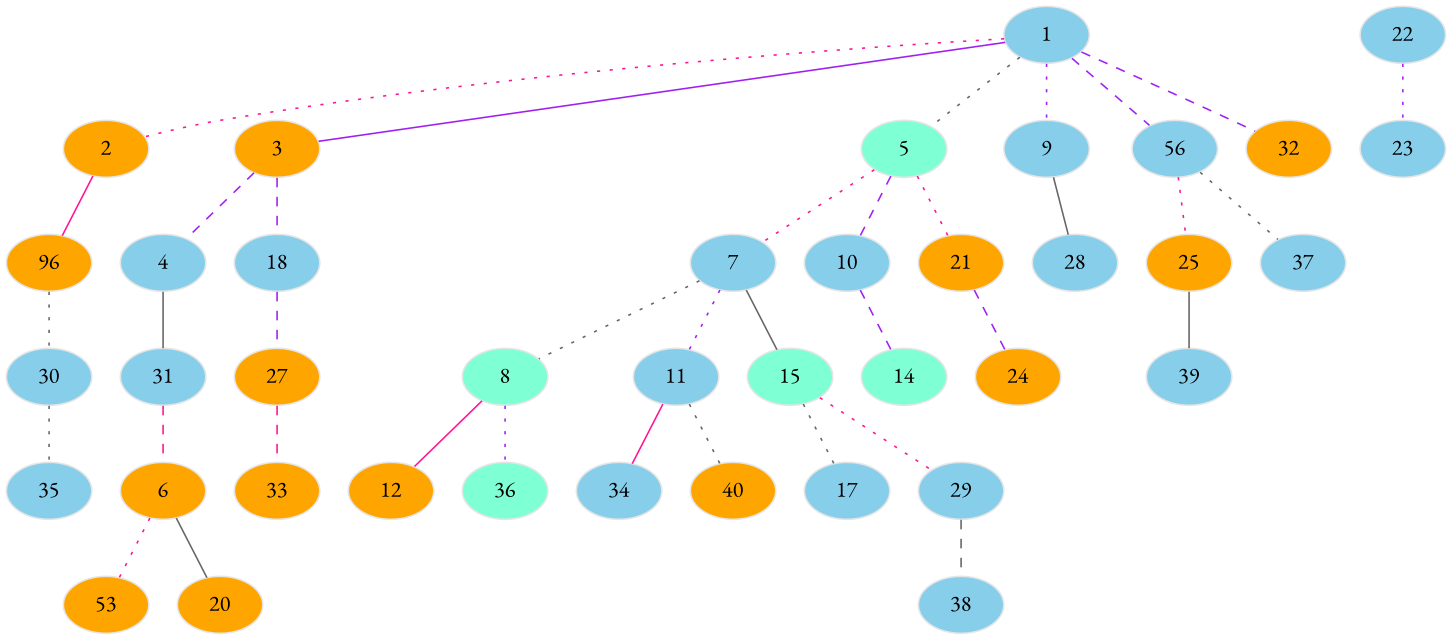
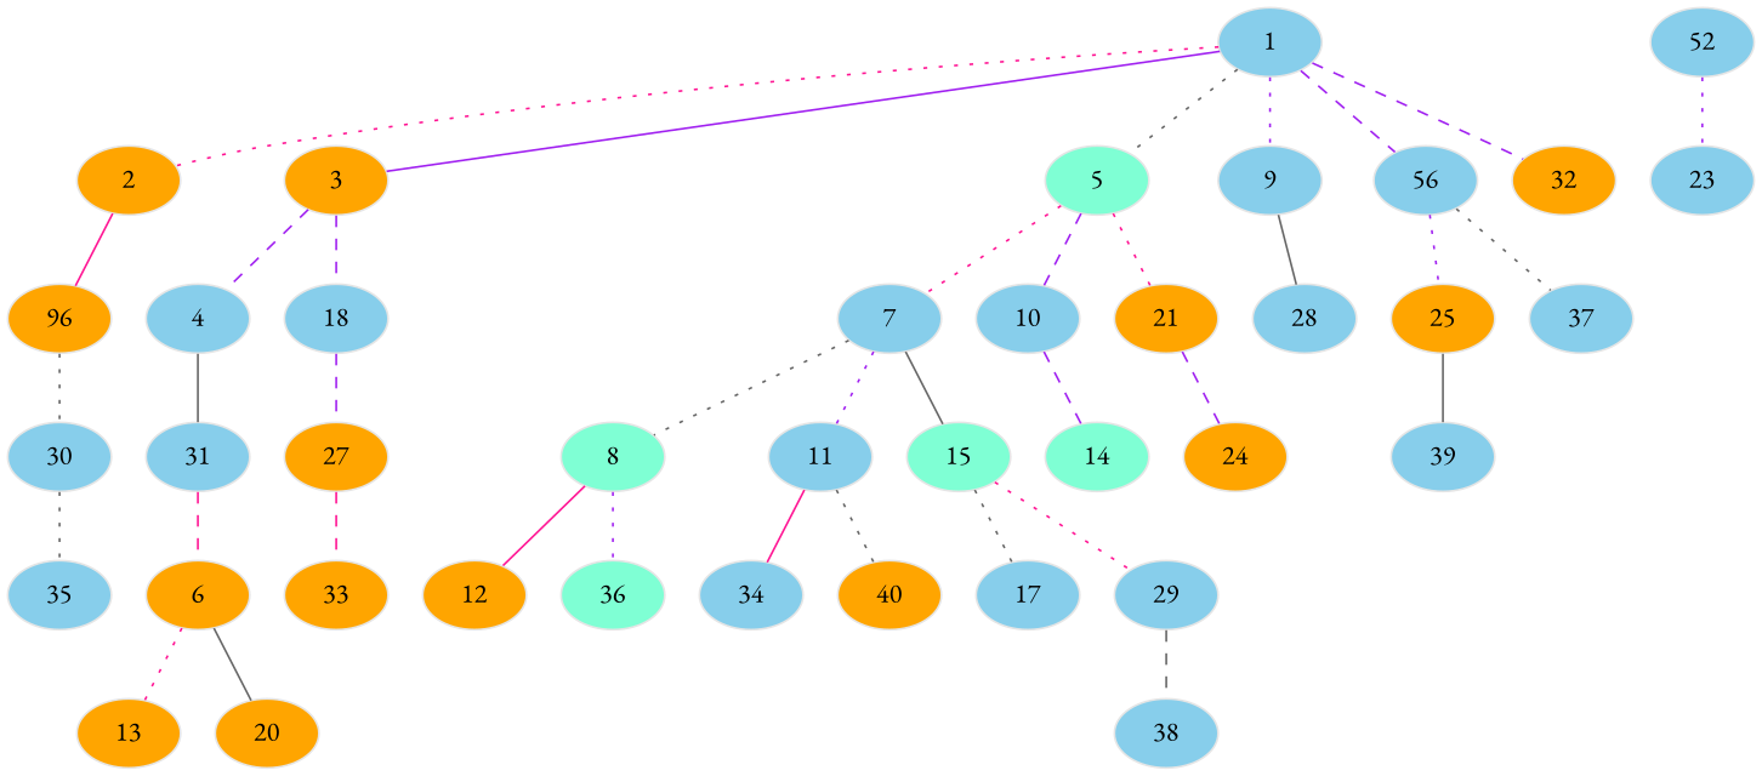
  graph {
    fontname="EB Garamond"
    node [color=gray90 fillcolor=skyblue fontname="EB Garamond" style=filled]
    edge [color=purple fontname="EB Garamond" style=dotted weight=1.0]
    2 [fillcolor=orange]
    1
    3 [fillcolor=orange]
    5 [fillcolor=aquamarine]
    9
    n6 [label=56]
    32 [fillcolor=orange]
    n8 [fillcolor=orange label=96]
    4
    18
    7
    10
    21 [fillcolor=orange]
    28
    25 [fillcolor=orange]
    37
    30
    31
    27 [fillcolor=orange]
    6 [fillcolor=orange]
-   13 [fillcolor=orange label=53]
+   13 [fillcolor=orange]
    20 [fillcolor=orange]
    8 [fillcolor=aquamarine]
    11
    15 [fillcolor=aquamarine]
    14 [fillcolor=aquamarine]
    24 [fillcolor=orange]
    12 [fillcolor=orange]
    36 [fillcolor=aquamarine]
    34
    40 [fillcolor=orange]
    17
    29
    38
    39
    33 [fillcolor=orange]
-   22
+   22 [label=52]
    23
    35
    2 -- n8 [color=deeppink style=solid]
    1 -- 2 [color=deeppink]
    1 -- 3 [style=solid]
    1 -- 5 [color=gray40]
    1 -- 9 [weight=2.0]
    1 -- n6 [style=dashed]
    1 -- 32 [style=dashed]
    3 -- 4 [style=dashed]
    3 -- 18 [style=dashed]
    5 -- 7 [color=deeppink]
    5 -- 10 [style=dashed]
    5 -- 21 [color=deeppink]
    9 -- 28 [color=gray40 style=solid]
-   n6 -- 25 [color=deeppink]
+   n6 -- 25
    n6 -- 37 [color=gray40]
    n8 -- 30 [color=gray40]
    4 -- 31 [color=gray40 style=solid]
    18 -- 27 [style=dashed weight=2.0]
    7 -- 8 [color=gray40]
    7 -- 11
    7 -- 15 [color=gray40 style=solid]
    10 -- 14 [style=dashed]
    21 -- 24 [style=dashed weight=2.0]
    25 -- 39 [color=gray40 style=solid]
    30 -- 35 [color=gray40]
    31 -- 6 [color=deeppink style=dashed weight=2.0]
    27 -- 33 [color=deeppink style=dashed]
    6 -- 13 [color=deeppink]
    6 -- 20 [color=gray40 style=solid]
    8 -- 12 [color=deeppink style=solid]
    8 -- 36
    11 -- 34 [color=deeppink style=solid]
    11 -- 40 [color=gray40]
    15 -- 17 [color=gray40 weight=2.0]
    15 -- 29 [color=deeppink]
    29 -- 38 [color=gray40 style=dashed]
    22 -- 23
  }
